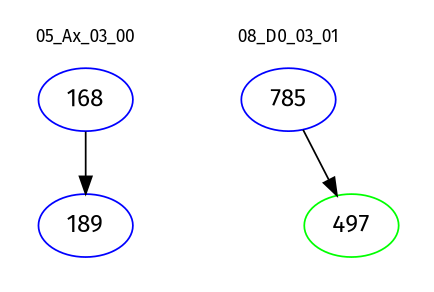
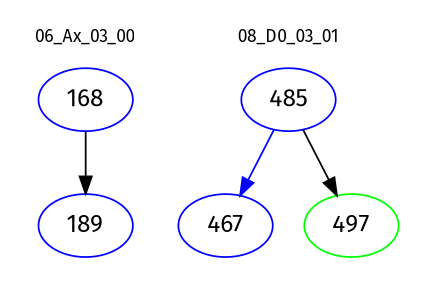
  digraph {
    fontname="Fira Sans"
    node [color=blue fontname="Fira Sans"]
    edge [color=black fontname="Fira Sans"]
    n1 [label=168]
    n2 [label=189]
-   n3 [label=785]
+   n3 [label=485]
+   n4 [label=467]
    n5 [color=green label=497]
    subgraph cluster_1 {
      color=white
      fontsize=10
-     label="05_Ax_03_00"
+     label="06_Ax_03_00"
      n1
      n2
    }
    subgraph cluster_2 {
      color=white
      fontsize=10
      label="08_D0_03_01"
      n3
+     n4
      n5
    }
    n1 -> n2
+   n3 -> n4 [color=blue]
    n3 -> n5
  }
